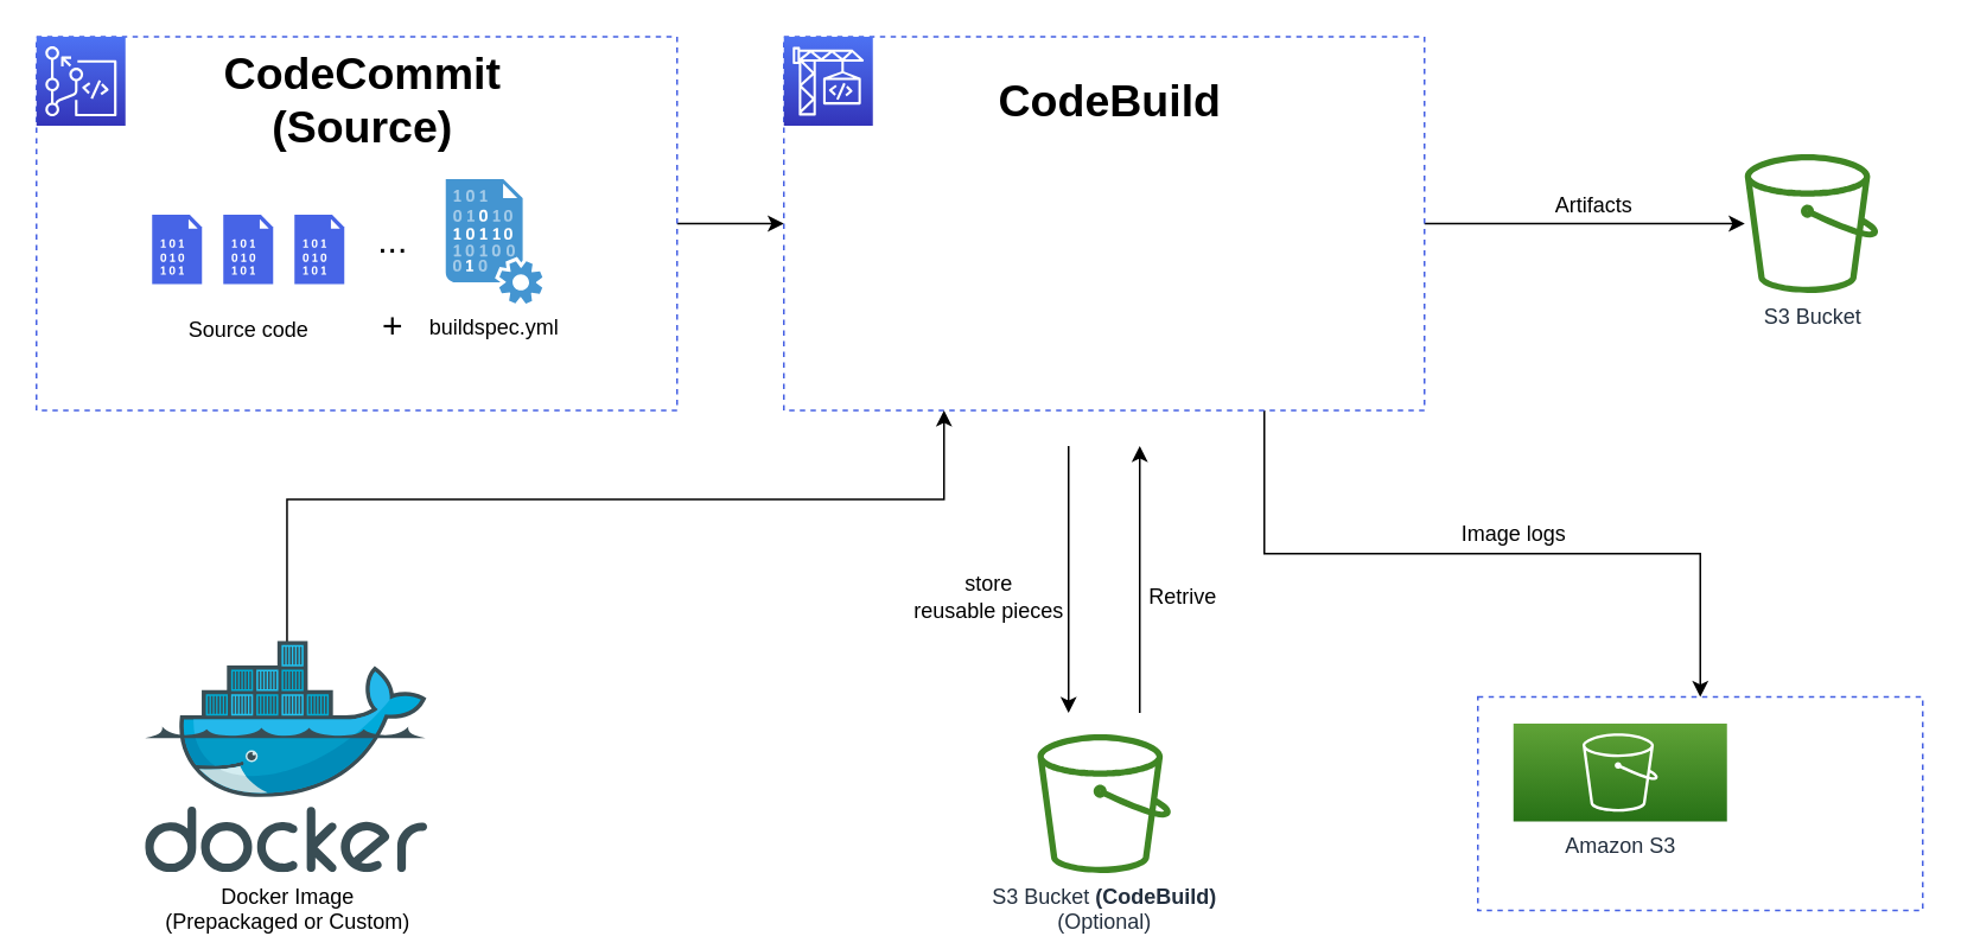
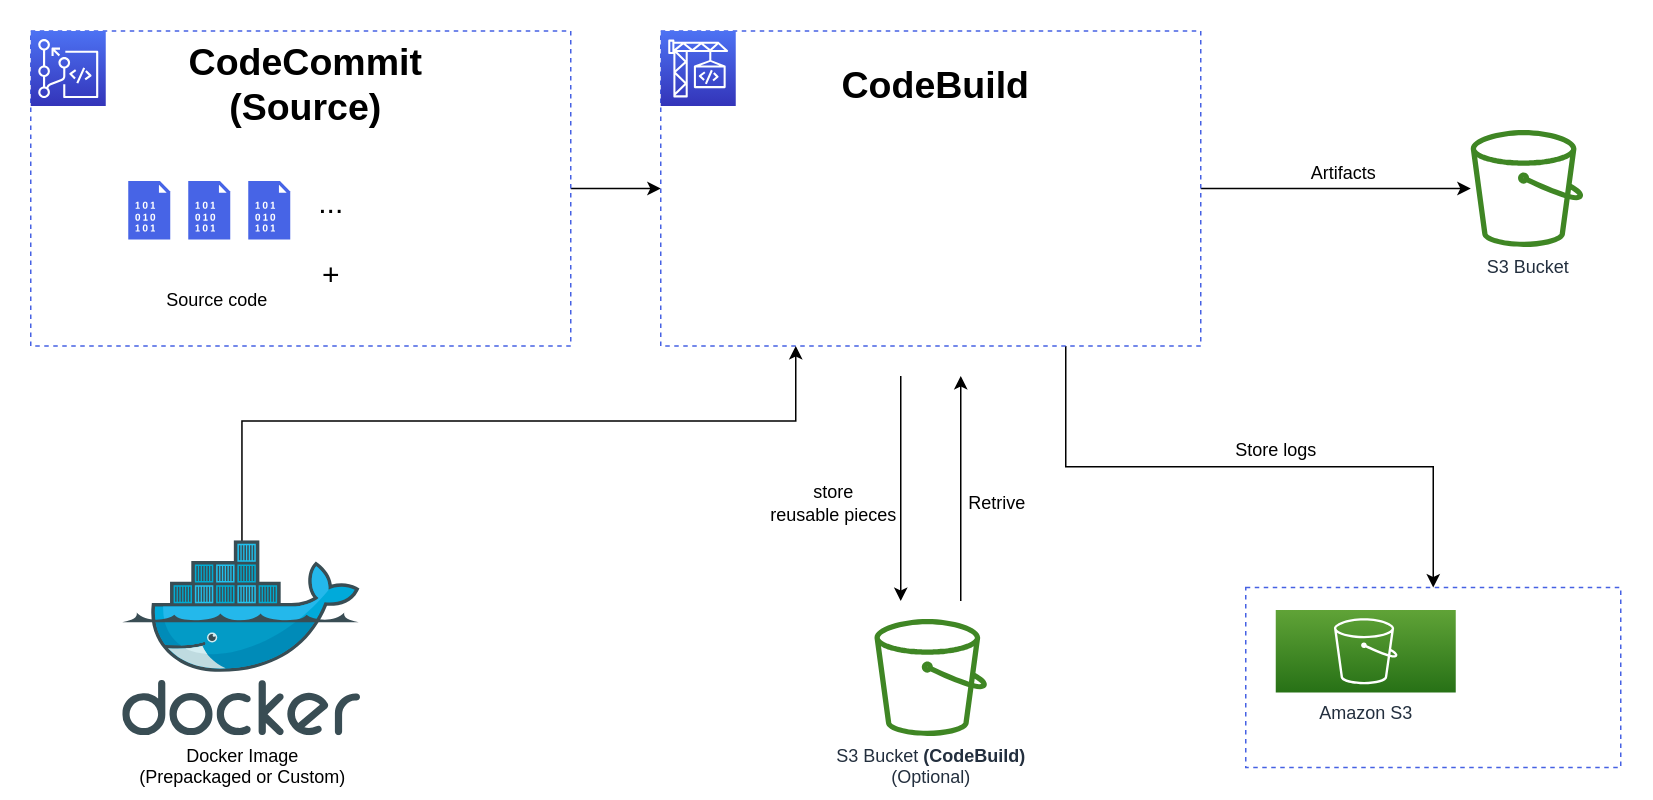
  <mxCell id="0" />
  <mxCell id="1" parent="0" />
  <mxCell id="2" style="edgeStyle=orthogonalEdgeStyle;rounded=0;orthogonalLoop=1;jettySize=auto;html=1;entryX=0;entryY=0.5;entryDx=0;entryDy=0;" edge="1" parent="1" source="3" target="14"><mxGeometry relative="1" as="geometry" /></mxCell>
  <mxCell id="3" value="" style="rounded=0;whiteSpace=wrap;html=1;dashed=1;fillColor=none;strokeColor=#4661e3;" vertex="1" parent="1"><mxGeometry x="20" y="20" width="360" height="210" as="geometry" /></mxCell>
  <mxCell id="4" value="" style="sketch=0;points=[[0,0,0],[0.25,0,0],[0.5,0,0],[0.75,0,0],[1,0,0],[0,1,0],[0.25,1,0],[0.5,1,0],[0.75,1,0],[1,1,0],[0,0.25,0],[0,0.5,0],[0,0.75,0],[1,0.25,0],[1,0.5,0],[1,0.75,0]];outlineConnect=0;fontColor=#232F3E;gradientColor=#4D72F3;gradientDirection=north;fillColor=#3334B9;strokeColor=#ffffff;dashed=0;verticalLabelPosition=bottom;verticalAlign=top;align=center;html=1;fontSize=12;fontStyle=0;aspect=fixed;shape=mxgraph.aws4.resourceIcon;resIcon=mxgraph.aws4.codecommit;" vertex="1" parent="1"><mxGeometry x="20" y="20" width="50" height="50" as="geometry" /></mxCell>
  <mxCell id="5" value="" style="sketch=0;pointerEvents=1;shadow=0;dashed=0;html=1;strokeColor=none;fillColor=#4764e6;labelPosition=center;verticalLabelPosition=bottom;verticalAlign=top;align=center;outlineConnect=0;shape=mxgraph.veeam2.data_file;" vertex="1" parent="1"><mxGeometry x="85" y="120" width="28.0" height="39" as="geometry" /></mxCell>
  <mxCell id="6" value="" style="sketch=0;pointerEvents=1;shadow=0;dashed=0;html=1;strokeColor=none;fillColor=#4764e6;labelPosition=center;verticalLabelPosition=bottom;verticalAlign=top;align=center;outlineConnect=0;shape=mxgraph.veeam2.data_file;" vertex="1" parent="1"><mxGeometry x="125" y="120" width="28.0" height="39" as="geometry" /></mxCell>
  <mxCell id="7" value="" style="sketch=0;pointerEvents=1;shadow=0;dashed=0;html=1;strokeColor=none;fillColor=#4764e6;labelPosition=center;verticalLabelPosition=bottom;verticalAlign=top;align=center;outlineConnect=0;shape=mxgraph.veeam2.data_file;" vertex="1" parent="1"><mxGeometry x="165" y="120" width="28.0" height="39" as="geometry" /></mxCell>
- <mxCell id="8" value="Source code" style="text;html=1;align=center;verticalAlign=middle;resizable=0;points=[];autosize=1;strokeColor=none;fillColor=none;" vertex="1" parent="1"><mxGeometry x="94" y="170" width="90" height="30" as="geometry" /></mxCell>
- <mxCell id="9" value="buildspec.yml" style="shadow=0;dashed=0;html=1;strokeColor=none;fillColor=#4495D1;labelPosition=center;verticalLabelPosition=bottom;verticalAlign=top;align=center;outlineConnect=0;shape=mxgraph.veeam.data_file;" vertex="1" parent="1"><mxGeometry x="250" y="100" width="54.35" height="70" as="geometry" /></mxCell>
+ <mxCell id="8" value="Source code" style="text;html=1;align=center;verticalAlign=middle;resizable=0;points=[];autosize=1;strokeColor=none;fillColor=none;" vertex="1" parent="1"><mxGeometry x="99" y="185" width="90" height="30" as="geometry" /></mxCell>
  <mxCell id="10" value="...&lt;br&gt;&lt;br&gt;+" style="text;html=1;align=center;verticalAlign=middle;resizable=0;points=[];autosize=1;strokeColor=none;fillColor=none;fontSize=20;" vertex="1" parent="1"><mxGeometry x="200" y="113" width="40" height="90" as="geometry" /></mxCell>
  <mxCell id="11" value="CodeCommit&lt;br style=&quot;font-size: 25px;&quot;&gt;(Source)" style="text;html=1;align=center;verticalAlign=middle;resizable=0;points=[];autosize=1;strokeColor=none;fillColor=none;fontSize=25;fontStyle=1" vertex="1" parent="1"><mxGeometry x="113" y="20" width="180" height="70" as="geometry" /></mxCell>
  <mxCell id="12" style="edgeStyle=orthogonalEdgeStyle;rounded=0;orthogonalLoop=1;jettySize=auto;html=1;" edge="1" parent="1" source="14" target="24"><mxGeometry relative="1" as="geometry" /></mxCell>
  <mxCell id="13" style="edgeStyle=orthogonalEdgeStyle;rounded=0;orthogonalLoop=1;jettySize=auto;html=1;exitX=0.75;exitY=1;exitDx=0;exitDy=0;" edge="1" parent="1" source="14" target="26"><mxGeometry relative="1" as="geometry" /></mxCell>
  <mxCell id="14" value="" style="rounded=0;whiteSpace=wrap;html=1;dashed=1;fillColor=none;strokeColor=#4661e3;" vertex="1" parent="1"><mxGeometry x="440" y="20" width="360" height="210" as="geometry" /></mxCell>
  <mxCell id="15" value="CodeBuild" style="text;html=1;align=center;verticalAlign=middle;resizable=0;points=[];autosize=1;strokeColor=none;fillColor=none;fontSize=25;fontStyle=1" vertex="1" parent="1"><mxGeometry x="548" y="35" width="150" height="40" as="geometry" /></mxCell>
  <mxCell id="16" value="" style="sketch=0;points=[[0,0,0],[0.25,0,0],[0.5,0,0],[0.75,0,0],[1,0,0],[0,1,0],[0.25,1,0],[0.5,1,0],[0.75,1,0],[1,1,0],[0,0.25,0],[0,0.5,0],[0,0.75,0],[1,0.25,0],[1,0.5,0],[1,0.75,0]];outlineConnect=0;fontColor=#232F3E;gradientColor=#4D72F3;gradientDirection=north;fillColor=#3334B9;strokeColor=#ffffff;dashed=0;verticalLabelPosition=bottom;verticalAlign=top;align=center;html=1;fontSize=12;fontStyle=0;aspect=fixed;shape=mxgraph.aws4.resourceIcon;resIcon=mxgraph.aws4.codebuild;" vertex="1" parent="1"><mxGeometry x="440" y="20" width="50" height="50" as="geometry" /></mxCell>
  <mxCell id="17" style="edgeStyle=orthogonalEdgeStyle;rounded=0;orthogonalLoop=1;jettySize=auto;html=1;entryX=0.25;entryY=1;entryDx=0;entryDy=0;" edge="1" parent="1" source="18" target="14"><mxGeometry relative="1" as="geometry"><Array as="points"><mxPoint x="161" y="280" /><mxPoint x="530" y="280" /></Array></mxGeometry></mxCell>
  <mxCell id="18" value="Docker Image&lt;br&gt;(Prepackaged or Custom)" style="image;sketch=0;aspect=fixed;html=1;points=[];align=center;fontSize=12;image=img/lib/mscae/Docker.svg;" vertex="1" parent="1"><mxGeometry x="81.46" y="360" width="158.54" height="130" as="geometry" /></mxCell>
  <mxCell id="19" value="S3 Bucket &lt;b&gt;(CodeBuild)&lt;/b&gt;&lt;br&gt;(Optional)" style="sketch=0;outlineConnect=0;fontColor=#232F3E;gradientColor=none;fillColor=#3F8624;strokeColor=none;dashed=0;verticalLabelPosition=bottom;verticalAlign=top;align=center;html=1;fontSize=12;fontStyle=0;aspect=fixed;pointerEvents=1;shape=mxgraph.aws4.bucket;" vertex="1" parent="1"><mxGeometry x="582.5" y="412" width="75" height="78" as="geometry" /></mxCell>
  <mxCell id="20" value="" style="endArrow=classic;html=1;rounded=0;" edge="1" parent="1"><mxGeometry width="50" height="50" relative="1" as="geometry"><mxPoint x="600" y="250" as="sourcePoint" /><mxPoint x="600" y="400" as="targetPoint" /></mxGeometry></mxCell>
  <mxCell id="21" value="" style="endArrow=classic;html=1;rounded=0;" edge="1" parent="1"><mxGeometry width="50" height="50" relative="1" as="geometry"><mxPoint x="640" y="400" as="sourcePoint" /><mxPoint x="640" y="250" as="targetPoint" /></mxGeometry></mxCell>
  <mxCell id="22" value="Retrive" style="text;html=1;align=center;verticalAlign=middle;resizable=0;points=[];autosize=1;strokeColor=none;fillColor=none;" vertex="1" parent="1"><mxGeometry x="634" y="320" width="60" height="30" as="geometry" /></mxCell>
  <mxCell id="23" value="store&lt;br&gt;reusable pieces" style="text;html=1;align=center;verticalAlign=middle;resizable=0;points=[];autosize=1;strokeColor=none;fillColor=none;" vertex="1" parent="1"><mxGeometry x="500" y="315" width="110" height="40" as="geometry" /></mxCell>
  <mxCell id="24" value="S3 Bucket" style="sketch=0;outlineConnect=0;fontColor=#232F3E;gradientColor=none;fillColor=#3F8624;strokeColor=none;dashed=0;verticalLabelPosition=bottom;verticalAlign=top;align=center;html=1;fontSize=12;fontStyle=0;aspect=fixed;pointerEvents=1;shape=mxgraph.aws4.bucket;" vertex="1" parent="1"><mxGeometry x="980" y="86" width="75" height="78" as="geometry" /></mxCell>
  <mxCell id="25" value="Artifacts" style="text;html=1;align=center;verticalAlign=middle;resizable=0;points=[];autosize=1;strokeColor=none;fillColor=none;" vertex="1" parent="1"><mxGeometry x="860" y="100" width="70" height="30" as="geometry" /></mxCell>
  <mxCell id="26" value="" style="rounded=0;whiteSpace=wrap;html=1;dashed=1;fillColor=none;strokeColor=#4661e3;" vertex="1" parent="1"><mxGeometry x="830" y="391" width="250" height="120" as="geometry" /></mxCell>
  <mxCell id="27" value="Amazon S3" style="sketch=0;points=[[0,0,0],[0.25,0,0],[0.5,0,0],[0.75,0,0],[1,0,0],[0,1,0],[0.25,1,0],[0.5,1,0],[0.75,1,0],[1,1,0],[0,0.25,0],[0,0.5,0],[0,0.75,0],[1,0.25,0],[1,0.5,0],[1,0.75,0]];outlineConnect=0;fontColor=#232F3E;gradientColor=#60A337;gradientDirection=north;fillColor=#277116;strokeColor=#ffffff;dashed=0;verticalLabelPosition=bottom;verticalAlign=top;align=center;html=1;fontSize=12;fontStyle=0;aspect=fixed;shape=mxgraph.aws4.resourceIcon;resIcon=mxgraph.aws4.s3;" vertex="1" parent="1"><mxGeometry x="850" y="406" width="120" height="55" as="geometry" /></mxCell>
- <mxCell id="28" value="Image logs" style="text;html=1;align=center;verticalAlign=middle;resizable=0;points=[];autosize=1;strokeColor=none;fillColor=none;" vertex="1" parent="1"><mxGeometry x="810" y="285" width="80" height="30" as="geometry" /></mxCell>
+ <mxCell id="28" value="Store logs" style="text;html=1;align=center;verticalAlign=middle;resizable=0;points=[];autosize=1;strokeColor=none;fillColor=none;" vertex="1" parent="1"><mxGeometry x="810" y="285" width="80" height="30" as="geometry" /></mxCell>
